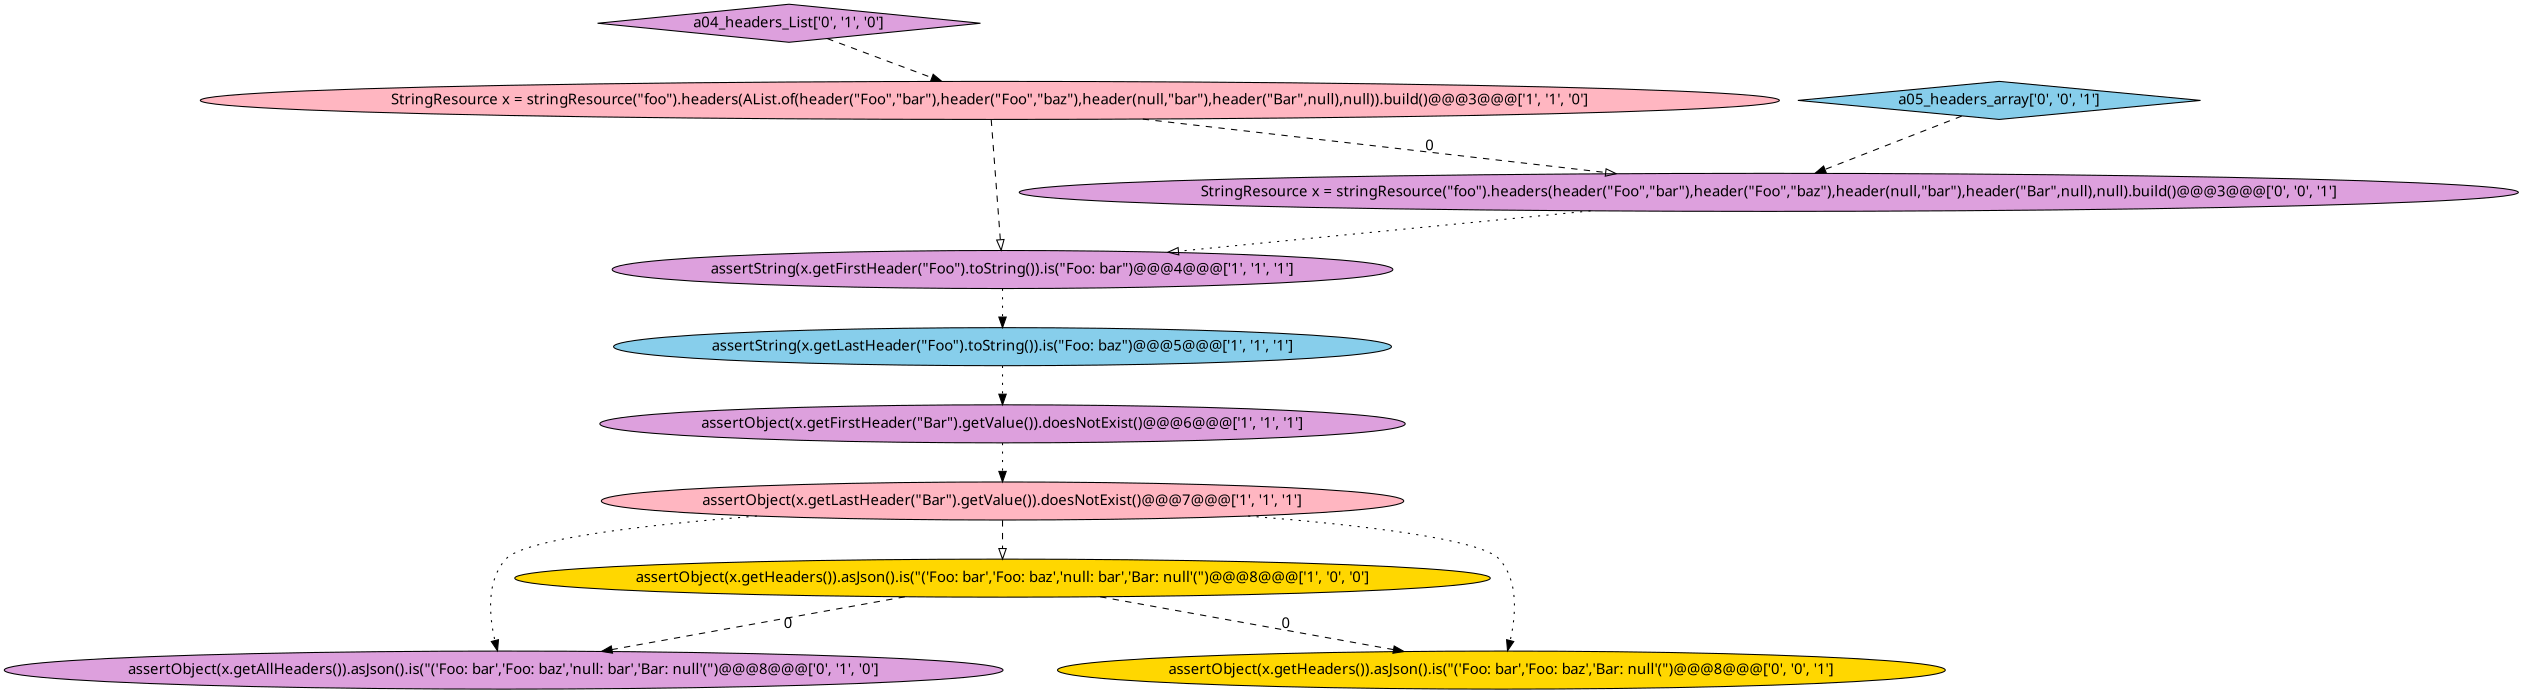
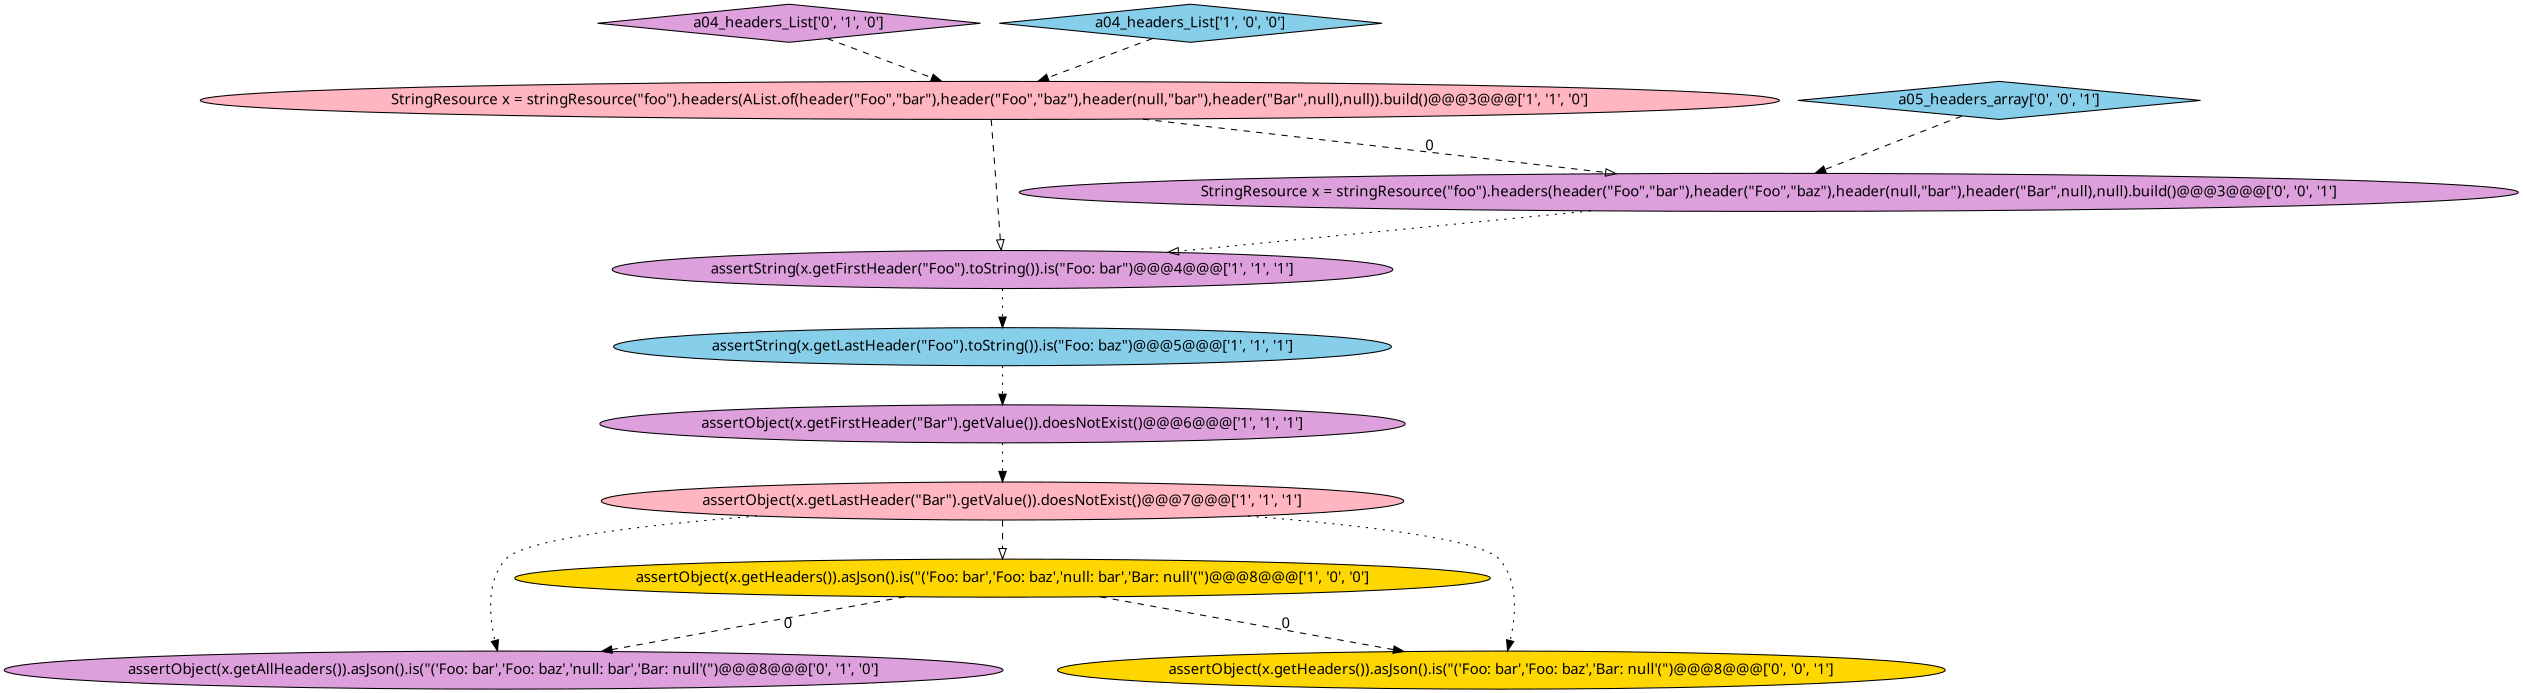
  digraph {
    fontname="Noto Sans"
    node [fillcolor=plum shape=ellipse style=filled fontname="Noto Sans"]
    edge [style=dashed arrowhead=normal fontname="Noto Sans"]
    n1 [label="a04_headers_List['0', '1', '0']" shape=diamond]
    n2 [fillcolor=lightpink label="StringResource x = stringResource(\"foo\").headers(AList.of(header(\"Foo\",\"bar\"),header(\"Foo\",\"baz\"),header(null,\"bar\"),header(\"Bar\",null),null)).build()@@@3@@@['1', '1', '0']"]
    n3 [label="assertObject(x.getFirstHeader(\"Bar\").getValue()).doesNotExist()@@@6@@@['1', '1', '1']"]
    n4 [fillcolor=lightpink label="assertObject(x.getLastHeader(\"Bar\").getValue()).doesNotExist()@@@7@@@['1', '1', '1']"]
    n5 [label="assertObject(x.getAllHeaders()).asJson().is(\"('Foo: bar','Foo: baz','null: bar','Bar: null'(\")@@@8@@@['0', '1', '0']"]
    n6 [fillcolor=gold label="assertObject(x.getHeaders()).asJson().is(\"('Foo: bar','Foo: baz','null: bar','Bar: null'(\")@@@8@@@['1', '0', '0']"]
    n7 [fillcolor=gold label="assertObject(x.getHeaders()).asJson().is(\"('Foo: bar','Foo: baz','Bar: null'(\")@@@8@@@['0', '0', '1']"]
+   n8 [fillcolor=skyblue label="a04_headers_List['1', '0', '0']" shape=diamond]
    n9 [label="assertString(x.getFirstHeader(\"Foo\").toString()).is(\"Foo: bar\")@@@4@@@['1', '1', '1']"]
    n10 [fillcolor=skyblue label="assertString(x.getLastHeader(\"Foo\").toString()).is(\"Foo: baz\")@@@5@@@['1', '1', '1']"]
    n11 [label="StringResource x = stringResource(\"foo\").headers(header(\"Foo\",\"bar\"),header(\"Foo\",\"baz\"),header(null,\"bar\"),header(\"Bar\",null),null).build()@@@3@@@['0', '0', '1']"]
    n12 [fillcolor=skyblue label="a05_headers_array['0', '0', '1']" shape=diamond]
    n1 -> n2
    n2 -> n9 [arrowhead=onormal]
    n2 -> n11 [label=0 arrowhead=onormal]
    n3 -> n4 [style=dotted]
    n4 -> n5 [style=dotted]
    n4 -> n6 [arrowhead=onormal]
    n4 -> n7 [style=dotted]
    n6 -> n5 [label=0]
    n6 -> n7 [label=0]
+   n8 -> n2
    n9 -> n10 [style=dotted]
    n10 -> n3 [style=dotted]
    n11 -> n9 [style=dotted arrowhead=onormal]
    n12 -> n11
  }
